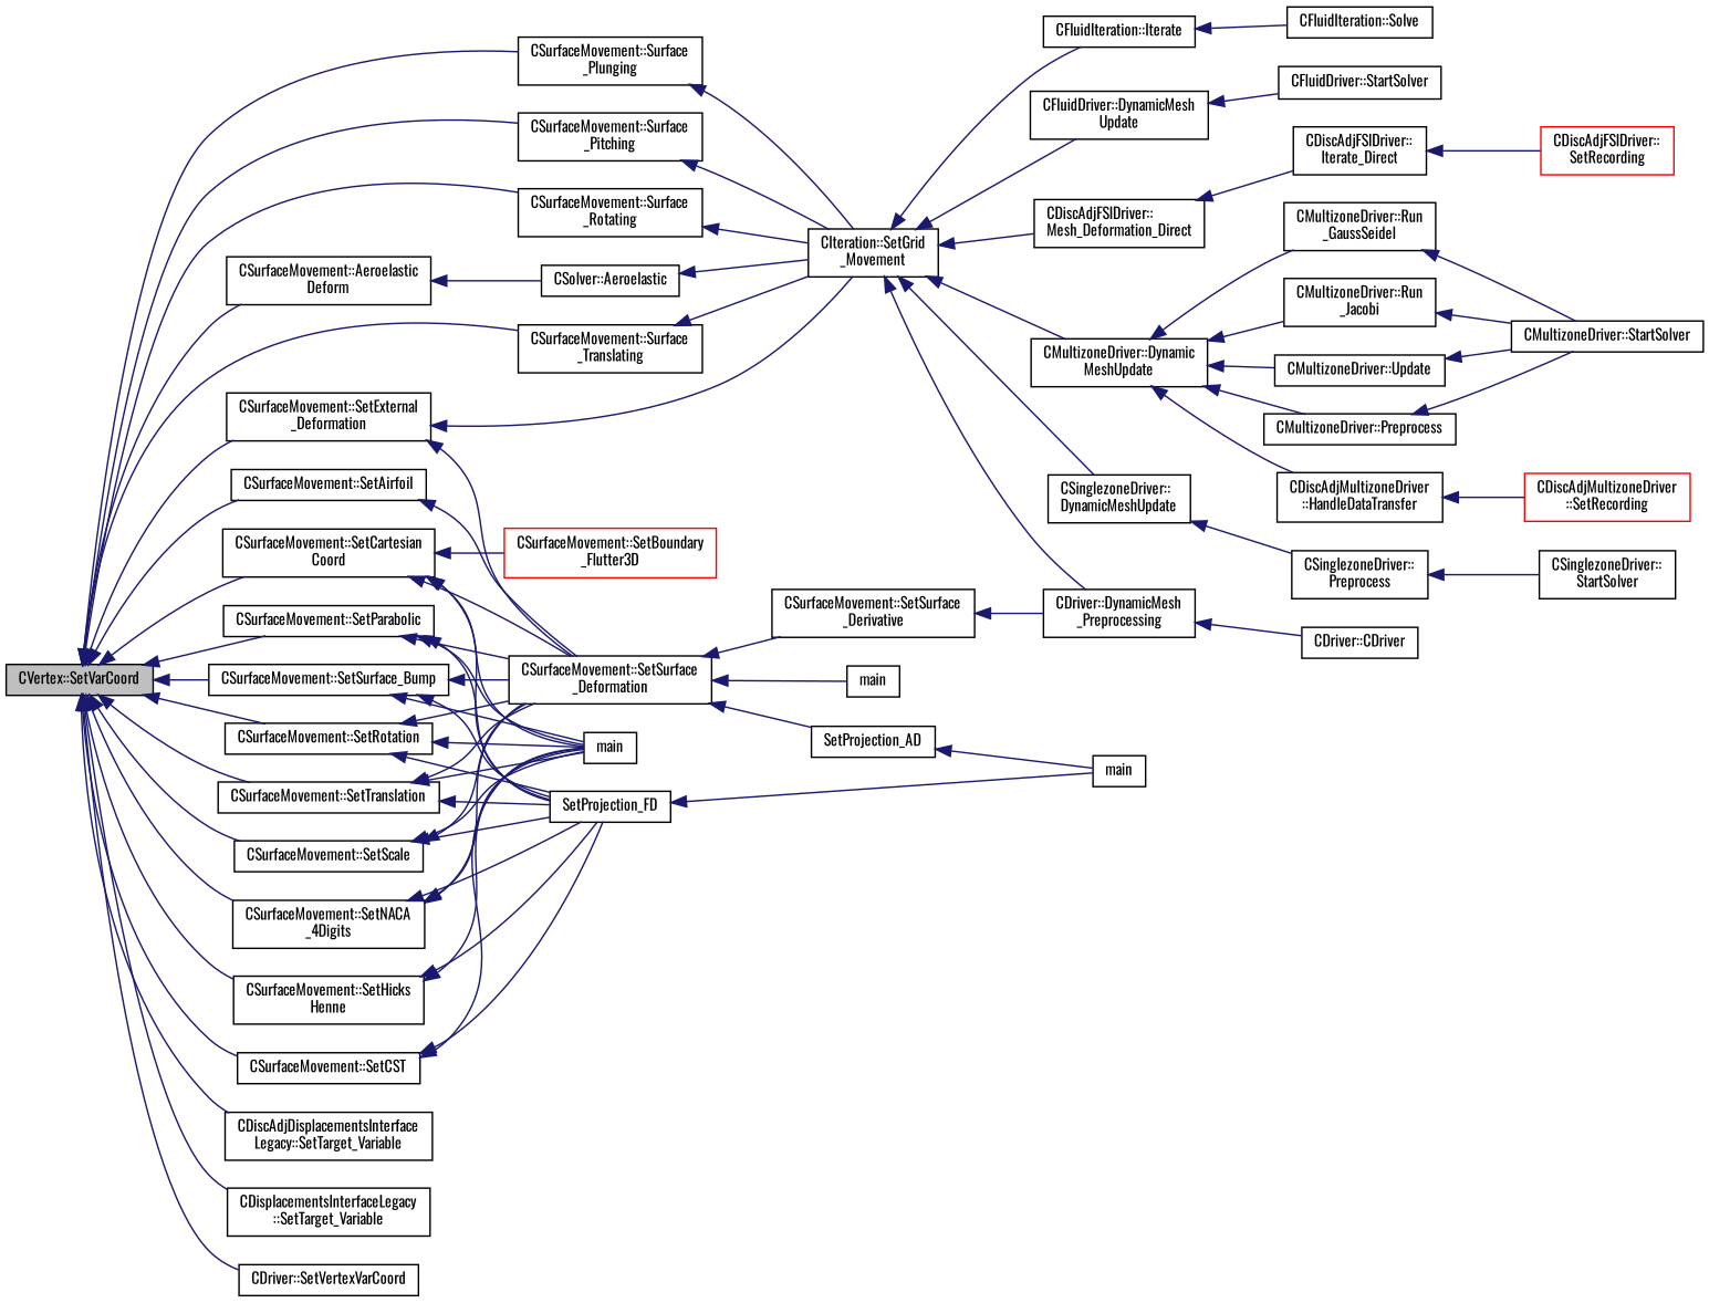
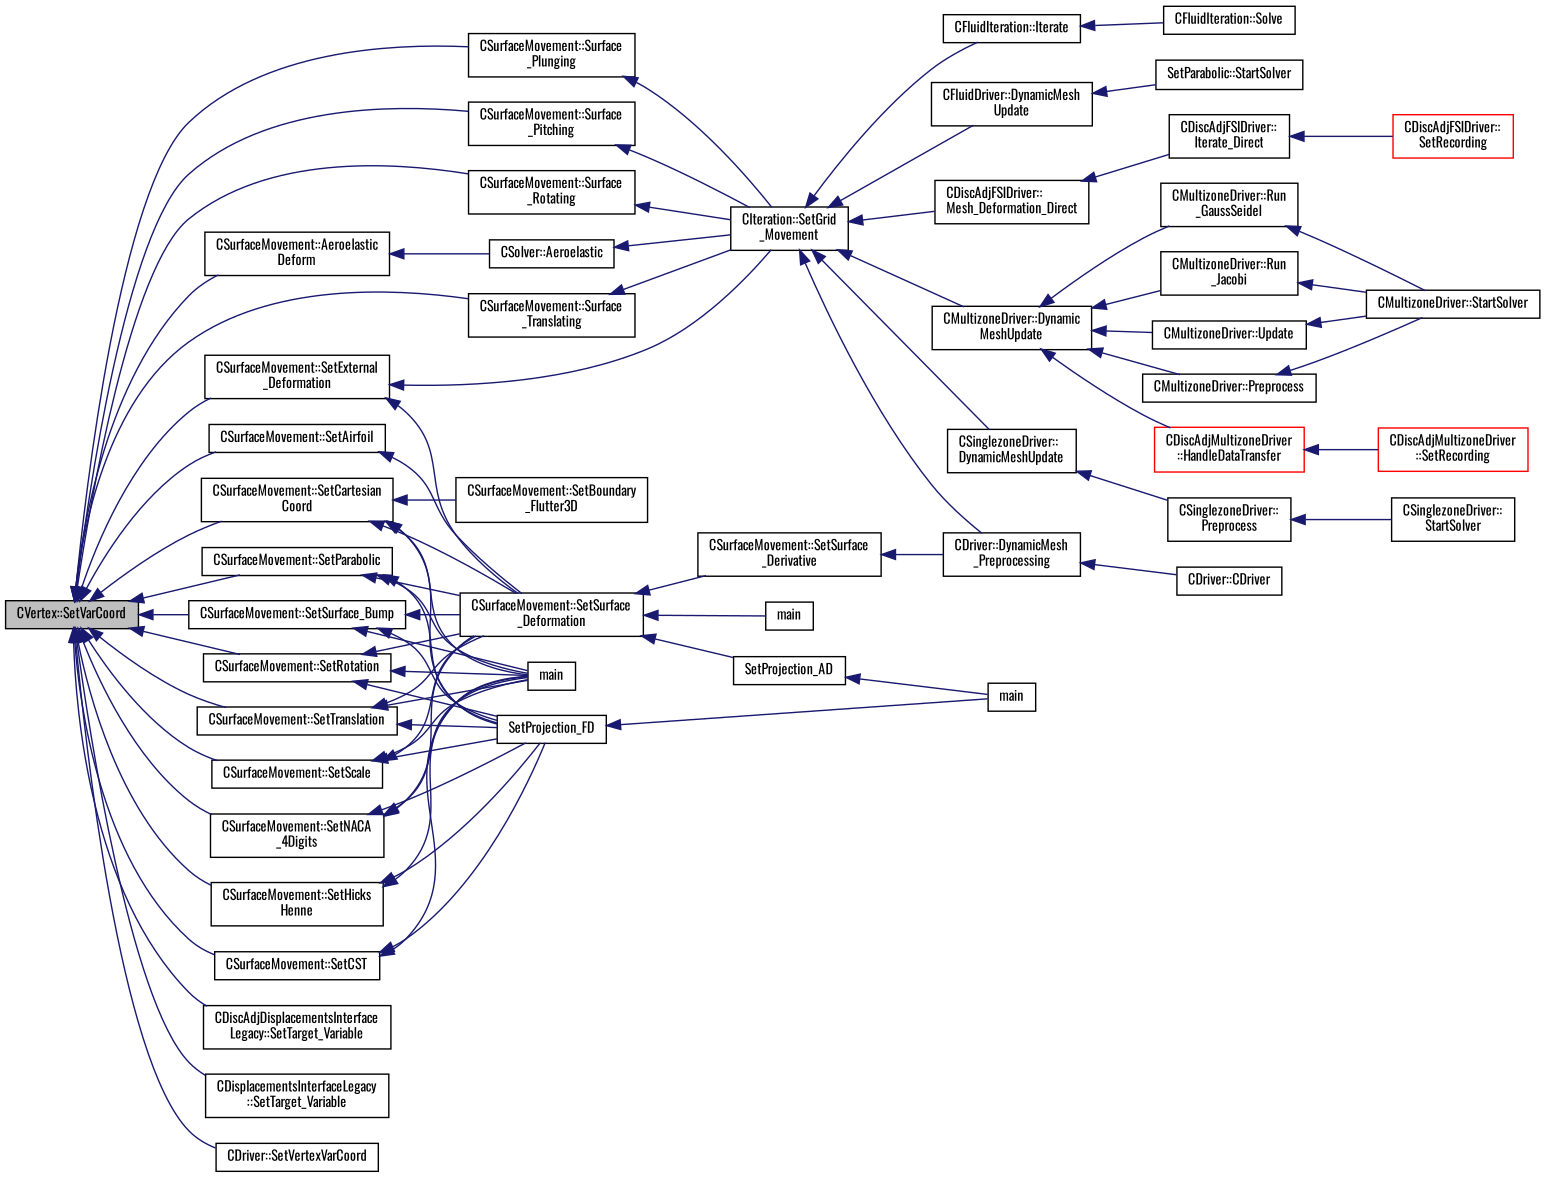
  digraph {
    fontname=Oswald
    rankdir=LR
    node [color=black fillcolor=white fontname=Oswald fontsize=10 shape=record style=filled]
    edge [color=midnightblue dir=back fontname=Oswald fontsize=10 labelfontname=Helvetica labelfontsize=10 style=solid]
    n1 [fillcolor=grey75 fontcolor=black height=0.2 label="CVertex::SetVarCoord" width=0.4]
    n2 [height=0.2 label="CSurfaceMovement::SetCartesian\lCoord" width=0.4]
    n3 [height=0.2 label="CSurfaceMovement::SetHicks\lHenne" width=0.4]
    n4 [height=0.2 label="CSurfaceMovement::SetSurface_Bump" width=0.4]
    n5 [height=0.2 label="CSurfaceMovement::SetCST" width=0.4]
    n6 [height=0.2 label="CSurfaceMovement::SetRotation" width=0.4]
    n7 [height=0.2 label="CSurfaceMovement::SetTranslation" width=0.4]
    n8 [height=0.2 label="CSurfaceMovement::SetScale" width=0.4]
    n9 [height=0.2 label="CSurfaceMovement::Surface\l_Translating" width=0.4]
    n10 [height=0.2 label="CSurfaceMovement::Surface\l_Plunging" width=0.4]
    n11 [height=0.2 label="CSurfaceMovement::Surface\l_Pitching" width=0.4]
    n12 [height=0.2 label="CSurfaceMovement::Surface\l_Rotating" width=0.4]
    n13 [height=0.2 label="CSurfaceMovement::Aeroelastic\lDeform" width=0.4]
    n14 [height=0.2 label="CSurfaceMovement::SetExternal\l_Deformation" width=0.4]
    n15 [height=0.2 label="CSurfaceMovement::SetNACA\l_4Digits" width=0.4]
    n16 [height=0.2 label="CSurfaceMovement::SetParabolic" width=0.4]
    n17 [height=0.2 label="CSurfaceMovement::SetAirfoil" width=0.4]
    n18 [height=0.2 label="CDiscAdjDisplacementsInterface\lLegacy::SetTarget_Variable" width=0.4]
    n19 [height=0.2 label="CDisplacementsInterfaceLegacy\l::SetTarget_Variable" width=0.4]
    n20 [height=0.2 label="CDriver::SetVertexVarCoord" width=0.4]
    n21 [height=0.2 label="CSurfaceMovement::SetSurface\l_Deformation" width=0.4]
-   n22 [color=red height=0.2 label="CSurfaceMovement::SetBoundary\l_Flutter3D" width=0.4]
+   n22 [height=0.2 label="CSurfaceMovement::SetBoundary\l_Flutter3D" width=0.4]
    n23 [height=0.2 label=SetProjection_FD width=0.4]
    n24 [height=0.2 label=main width=0.4]
    n25 [height=0.2 label="CIteration::SetGrid\l_Movement" width=0.4]
    n26 [height=0.2 label="CSolver::Aeroelastic" width=0.4]
    n27 [height=0.2 label="CSurfaceMovement::SetSurface\l_Derivative" width=0.4]
    n28 [height=0.2 label=main width=0.4]
    n29 [height=0.2 label=SetProjection_AD width=0.4]
    n30 [height=0.2 label=main width=0.4]
    n31 [height=0.2 label="CDriver::DynamicMesh\l_Preprocessing" width=0.4]
    n32 [height=0.2 label="CDriver::CDriver" width=0.4]
    n33 [height=0.2 label="CFluidDriver::DynamicMesh\lUpdate" width=0.4]
    n34 [height=0.2 label="CDiscAdjFSIDriver::\lMesh_Deformation_Direct" width=0.4]
    n35 [height=0.2 label="CMultizoneDriver::Dynamic\lMeshUpdate" width=0.4]
    n36 [height=0.2 label="CSinglezoneDriver::\lDynamicMeshUpdate" width=0.4]
    n37 [height=0.2 label="CFluidIteration::Iterate" width=0.4]
-   n38 [height=0.2 label="CFluidDriver::StartSolver" width=0.4]
+   n38 [height=0.2 label="SetParabolic::StartSolver" width=0.4]
    n39 [height=0.2 label="CDiscAdjFSIDriver::\lIterate_Direct" width=0.4]
-   n40 [height=0.2 label="CDiscAdjMultizoneDriver\l::HandleDataTransfer" width=0.4]
+   n40 [color=red height=0.2 label="CDiscAdjMultizoneDriver\l::HandleDataTransfer" width=0.4]
    n41 [height=0.2 label="CMultizoneDriver::Preprocess" width=0.4]
    n42 [height=0.2 label="CMultizoneDriver::Run\l_GaussSeidel" width=0.4]
    n43 [height=0.2 label="CMultizoneDriver::Run\l_Jacobi" width=0.4]
    n44 [height=0.2 label="CMultizoneDriver::Update" width=0.4]
    n45 [height=0.2 label="CSinglezoneDriver::\lPreprocess" width=0.4]
    n46 [height=0.2 label="CFluidIteration::Solve" width=0.4]
    n47 [color=red height=0.2 label="CDiscAdjFSIDriver::\lSetRecording" width=0.4]
    n48 [color=red height=0.2 label="CDiscAdjMultizoneDriver\l::SetRecording" width=0.4]
    n49 [height=0.2 label="CMultizoneDriver::StartSolver" width=0.4]
    n50 [height=0.2 label="CSinglezoneDriver::\lStartSolver" width=0.4]
    n1 -> n2
    n1 -> n3
    n1 -> n4
    n1 -> n5
    n1 -> n6
    n1 -> n7
    n1 -> n8
    n1 -> n9
    n1 -> n10
    n1 -> n11
    n1 -> n12
    n1 -> n13
    n1 -> n14
    n1 -> n15
    n1 -> n16
    n1 -> n17
    n1 -> n18
    n1 -> n19
    n1 -> n20
    n2 -> n21
    n2 -> n22
    n2 -> n23
    n2 -> n24
    n3 -> n23
    n3 -> n24
    n4 -> n21
    n4 -> n23
    n4 -> n24
    n5 -> n23
    n5 -> n24
    n6 -> n21
    n6 -> n23
    n6 -> n24
    n7 -> n21
    n7 -> n23
    n7 -> n24
    n8 -> n21
    n8 -> n23
    n8 -> n24
    n9 -> n25
    n10 -> n25
    n11 -> n25
    n12 -> n25
    n13 -> n26
    n14 -> n21
    n14 -> n25
    n15 -> n21
    n15 -> n23
    n15 -> n24
    n16 -> n21
    n16 -> n23
    n16 -> n24
    n17 -> n21
    n21 -> n27
    n21 -> n28
    n21 -> n29
    n23 -> n30
    n25 -> n31
    n25 -> n33
    n25 -> n34
    n25 -> n35
    n25 -> n36
    n25 -> n37
    n26 -> n25
    n27 -> n31
    n29 -> n30
    n31 -> n32
    n33 -> n38
    n34 -> n39
    n35 -> n40
    n35 -> n41
    n35 -> n42
    n35 -> n43
    n35 -> n44
    n36 -> n45
    n37 -> n46
    n39 -> n47
    n40 -> n48
    n41 -> n49
    n42 -> n49
    n43 -> n49
    n44 -> n49
    n45 -> n50
  }
